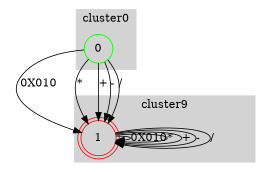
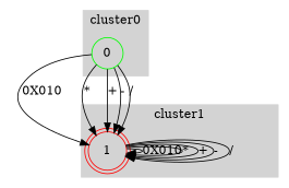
  digraph {
    1 [color=red shape=doublecircle]
    0 [color=green shape=circle]
    subgraph cluster_1 {
      color=lightgrey
-     label=cluster9
+     label=cluster1
      style=filled
      1
    }
    subgraph cluster_2 {
      color=lightgrey
      label=cluster0
      style=filled
      0
    }
    1 -> 1 [label="0X010"]
    1 -> 1 [label="*"]
    1 -> 1 [label="+"]
    1 -> 1 [label="-"]
    1 -> 1 [label="/"]
    0 -> 1 [label="0X010"]
    0 -> 1 [label="*"]
    0 -> 1 [label="+"]
    0 -> 1 [label="-"]
    0 -> 1 [label="/"]
  }
